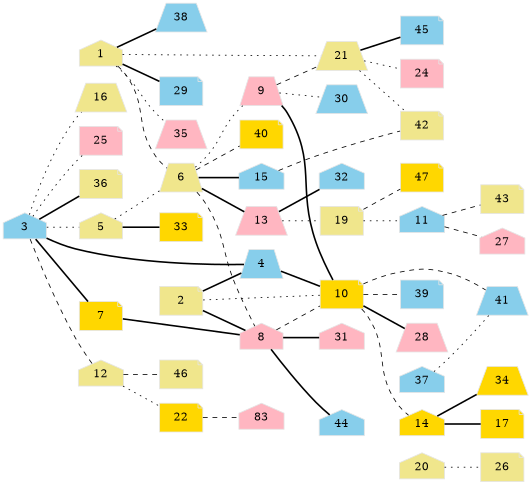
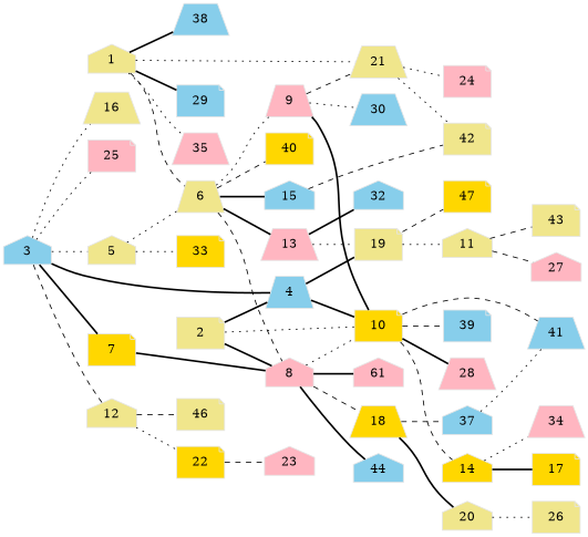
  graph {
    rankdir=LR
    node [color=gray90 fillcolor=khaki shape=note style=filled]
    edge [style=bold]
    1 [shape=house]
    6 [shape=trapezium]
    21 [shape=trapezium]
    29 [fillcolor=skyblue]
    35 [fillcolor=lightpink shape=trapezium]
    38 [fillcolor=skyblue shape=trapezium]
    4 [fillcolor=skyblue shape=trapezium]
    2
    8 [fillcolor=lightpink shape=house]
    10 [fillcolor=gold]
    9 [fillcolor=lightpink shape=trapezium]
    13 [fillcolor=lightpink shape=trapezium]
    15 [fillcolor=skyblue shape=house]
    40 [fillcolor=gold]
    24 [fillcolor=lightpink]
    42
-   45 [fillcolor=skyblue]
    19
-   31 [fillcolor=lightpink shape=house]
+   18 [fillcolor=gold shape=trapezium]
+   31 [fillcolor=lightpink shape=house label=61]
    44 [fillcolor=skyblue shape=house]
    14 [fillcolor=gold shape=house]
    28 [fillcolor=lightpink shape=trapezium]
    39 [fillcolor=skyblue]
    41 [fillcolor=skyblue shape=trapezium]
    3 [fillcolor=skyblue shape=house]
    5 [shape=house]
    7 [fillcolor=gold]
    12 [shape=house]
    16 [shape=trapezium]
    25 [fillcolor=lightpink]
-   36
    33 [fillcolor=gold]
    22 [fillcolor=gold]
    46
-   11 [fillcolor=skyblue shape=house]
+   11 [shape=house]
    27 [fillcolor=lightpink shape=house]
    43
    47 [fillcolor=gold]
    30 [fillcolor=skyblue shape=trapezium]
    32 [fillcolor=skyblue shape=house]
    20 [shape=house]
    37 [fillcolor=skyblue shape=house]
    17 [fillcolor=gold]
-   34 [fillcolor=gold shape=trapezium]
-   23 [fillcolor=lightpink shape=house label=83]
+   34 [fillcolor=lightpink shape=trapezium]
+   23 [fillcolor=lightpink shape=house]
    26
    1 -- 6 [style=dashed]
    1 -- 21 [style=dotted]
    1 -- 29
    1 -- 35 [style=dotted]
    1 -- 38
    6 -- 8 [style=dashed]
    6 -- 9 [style=dotted]
    6 -- 13
    6 -- 15
    6 -- 40 [style=dashed]
    21 -- 24 [style=dotted]
    21 -- 42 [style=dotted]
-   21 -- 45
    4 -- 10
+   4 -- 19
    2 -- 4
    2 -- 8
    2 -- 10 [style=dotted]
-   8 -- 10 [style=dashed]
+   8 -- 10 [style=dotted]
+   8 -- 18 [style=dashed]
    8 -- 31
    8 -- 44
    10 -- 14 [style=dashed]
    10 -- 28
    10 -- 39 [style=dashed]
    10 -- 41 [style=dashed]
    9 -- 21 [style=dashed]
    9 -- 10
    9 -- 30 [style=dotted]
    13 -- 19 [style=dotted]
    13 -- 32
    15 -- 42 [style=dashed]
    19 -- 11 [style=dotted]
    19 -- 47 [style=dashed]
+   18 -- 20
+   18 -- 37 [style=dashed]
    14 -- 17
-   14 -- 34
+   14 -- 34 [style=dotted]
    3 -- 4
    3 -- 5 [style=dotted]
    3 -- 7
    3 -- 12 [style=dashed]
    3 -- 16 [style=dotted]
    3 -- 25 [style=dotted]
-   3 -- 36
    5 -- 6 [style=dotted]
-   5 -- 33
+   5 -- 33 [style=dotted]
    7 -- 8
    12 -- 22 [style=dotted]
    12 -- 46 [style=dashed]
    22 -- 23 [style=dashed]
    11 -- 27 [style=dashed]
    11 -- 43 [style=dashed]
    20 -- 26 [style=dotted]
    37 -- 41 [style=dotted]
  }
